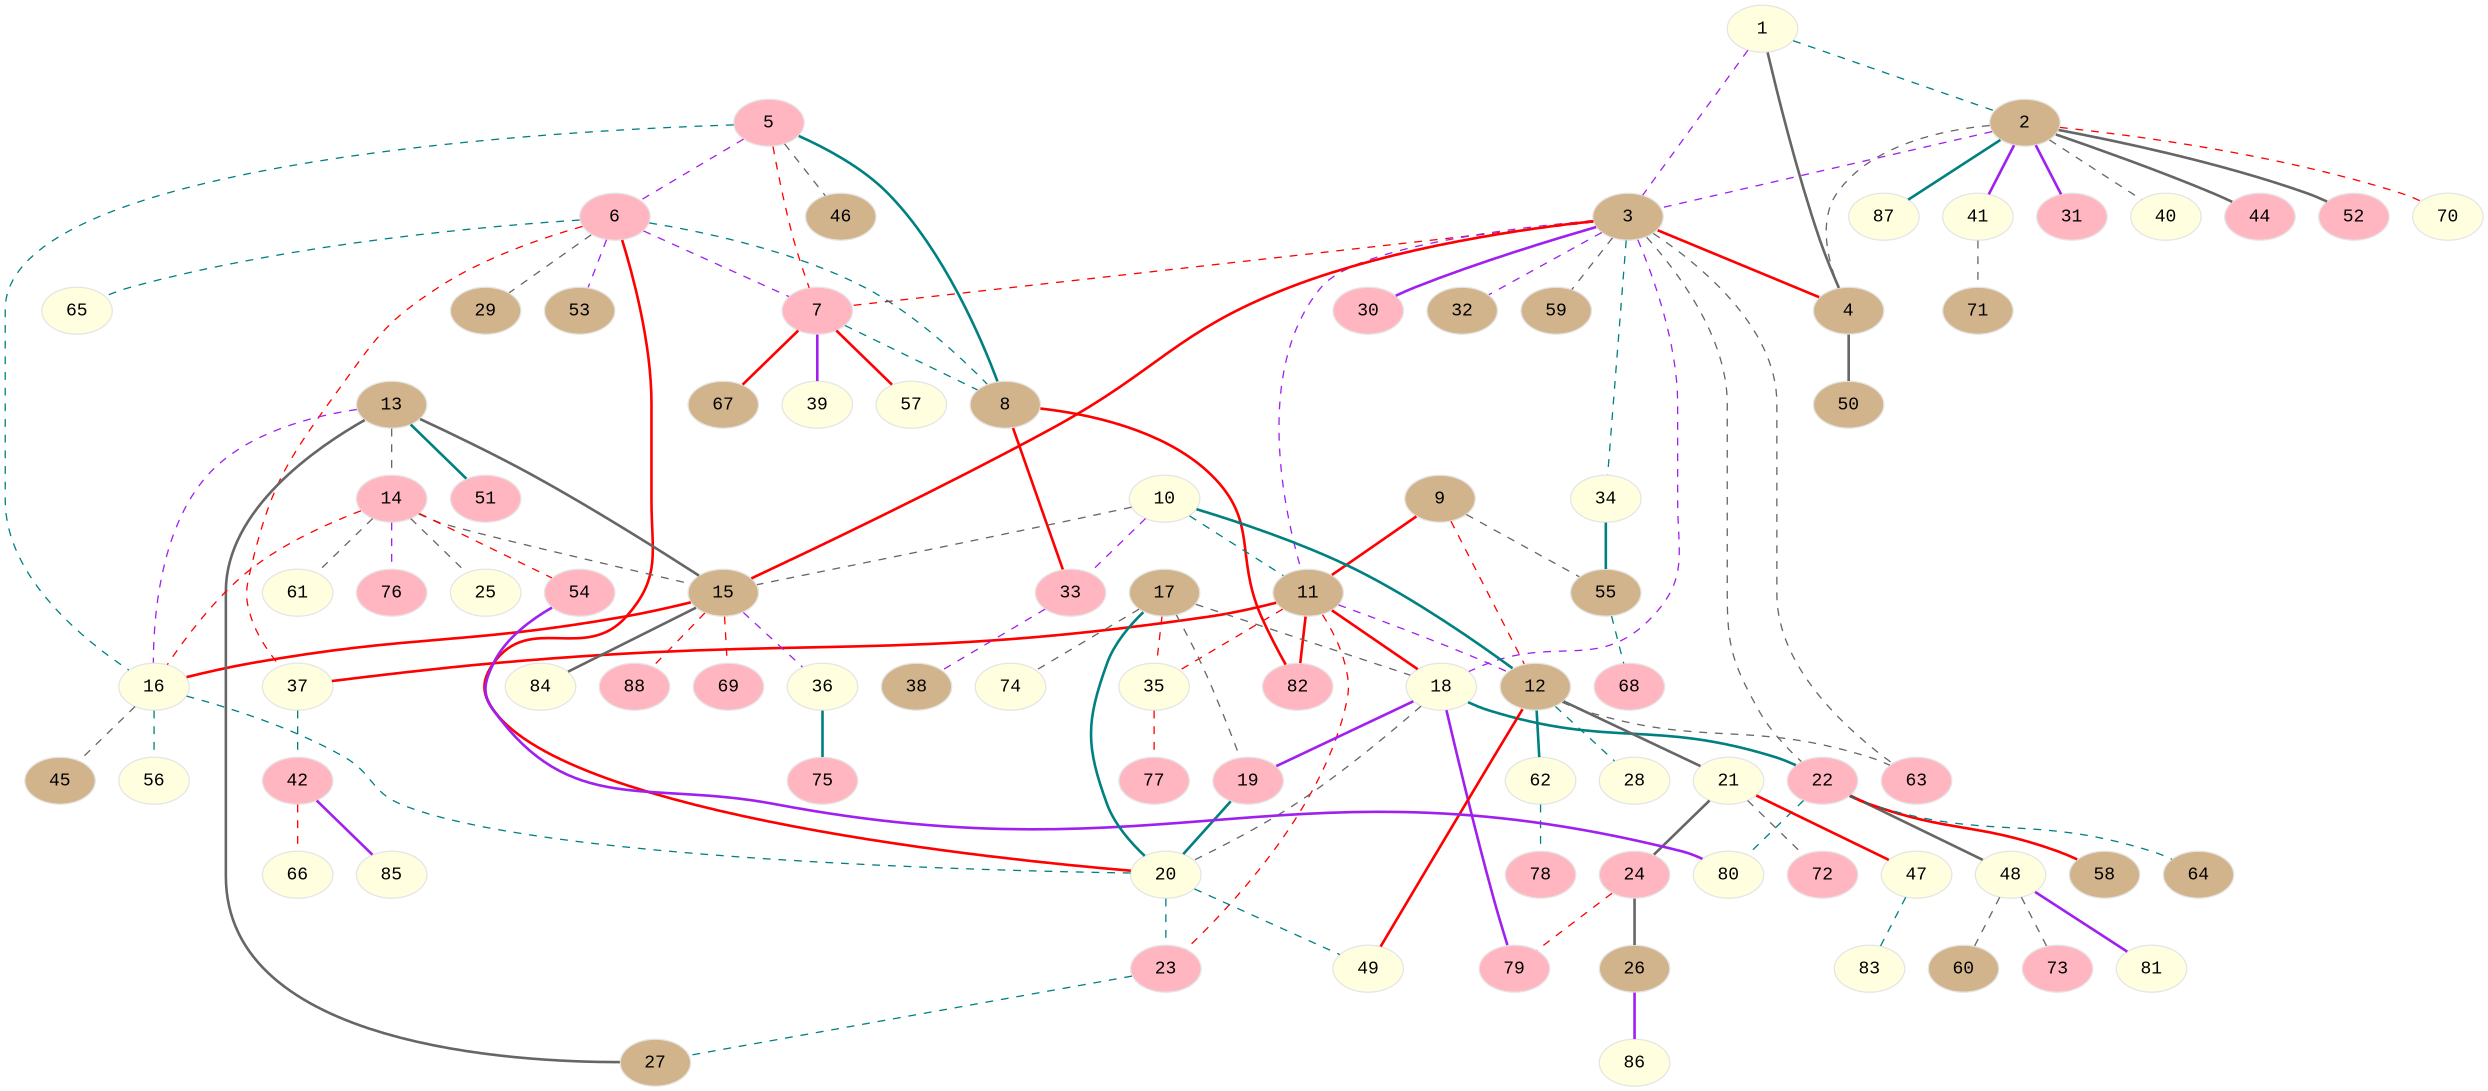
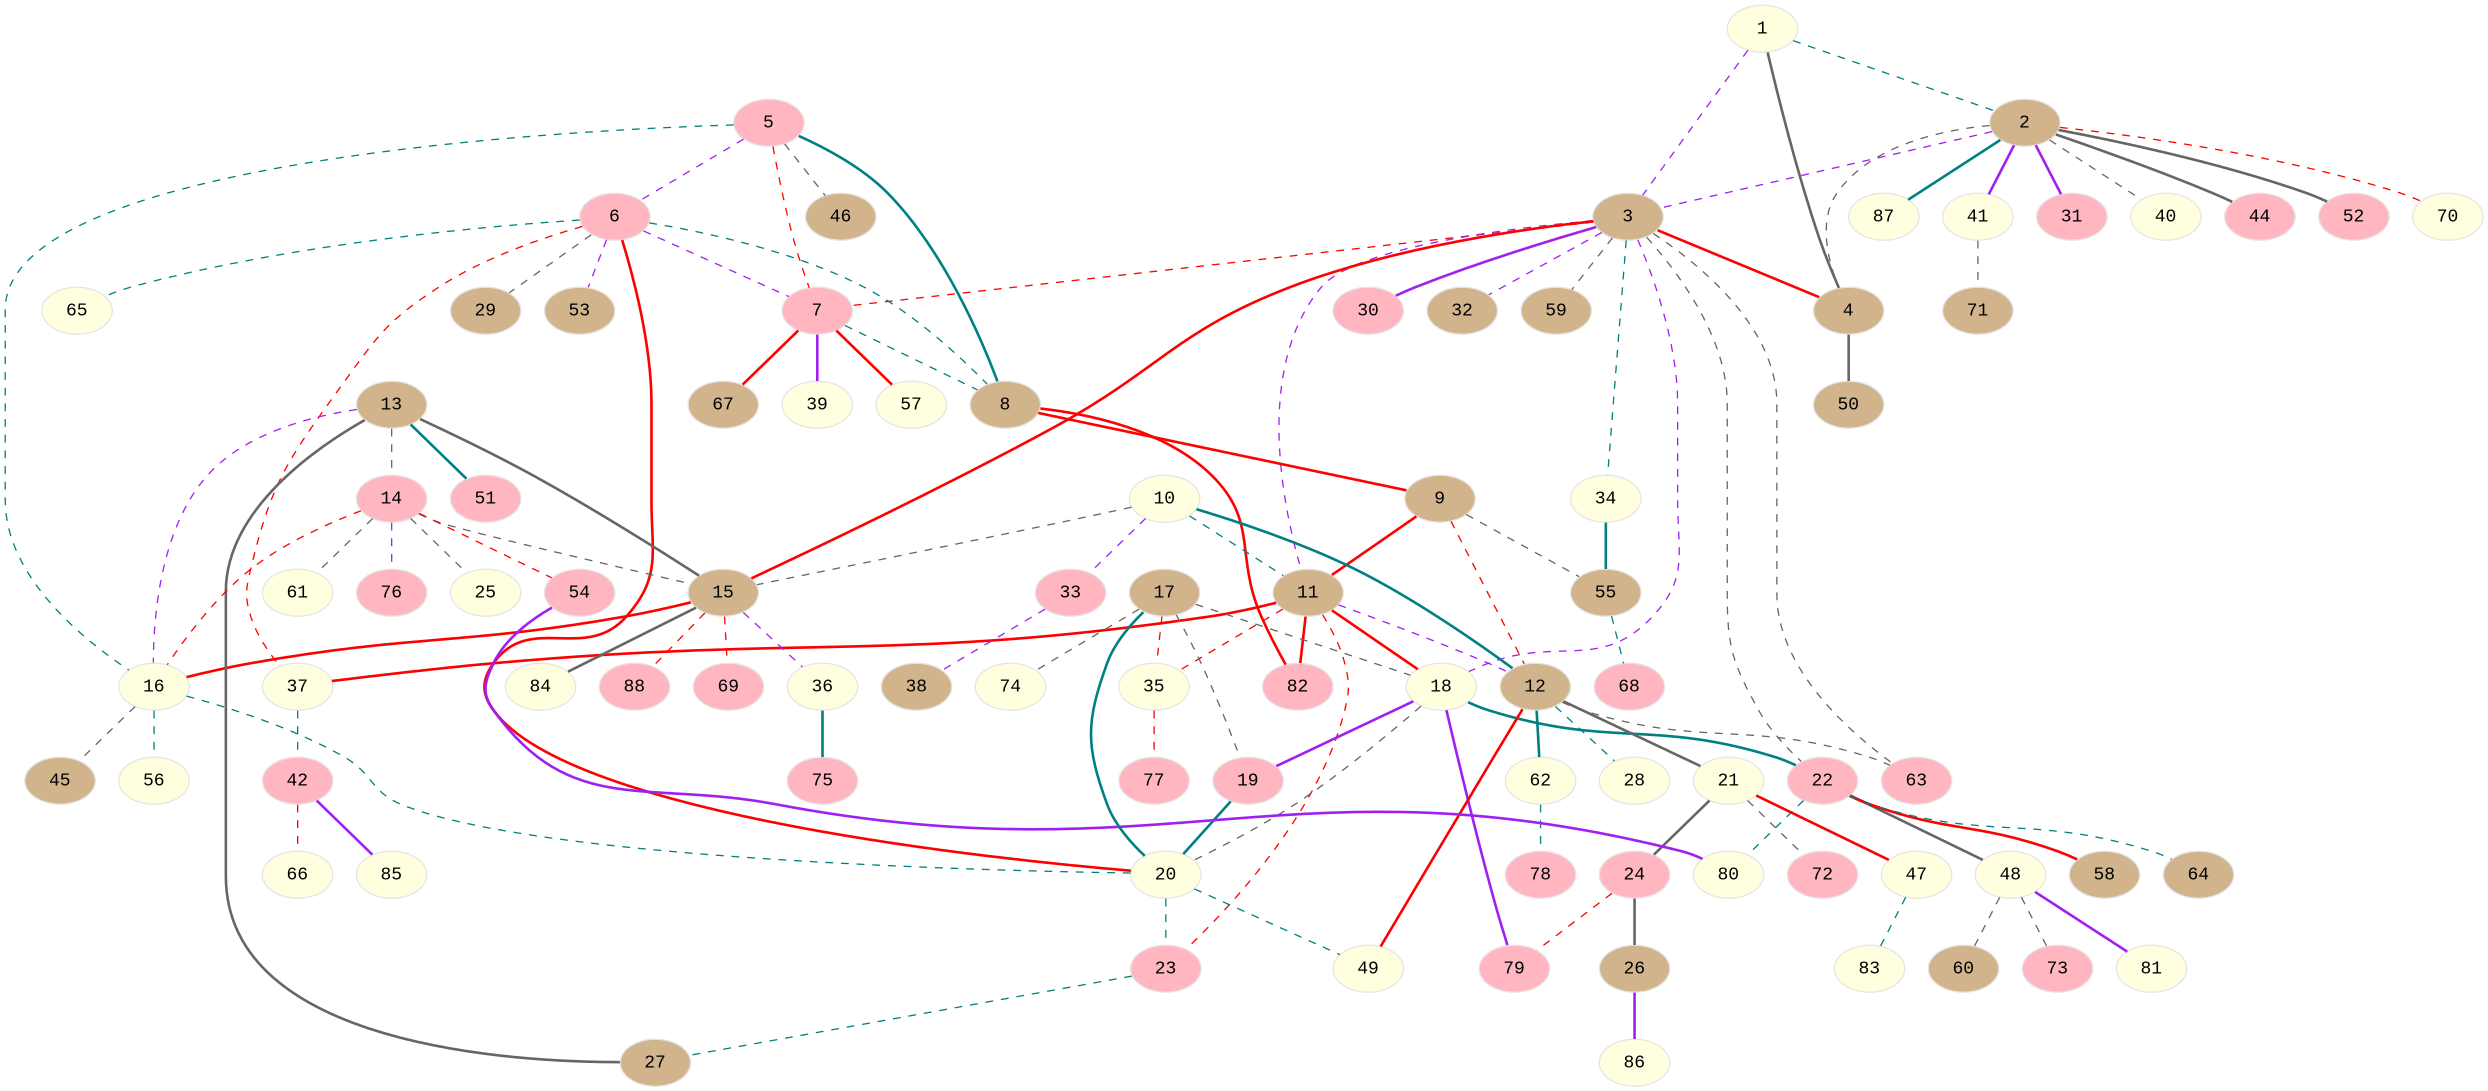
  graph {
    fontname="Liberation Mono"
    node [color=gray90 fillcolor=lightyellow fontname="Liberation Mono" style=filled]
    edge [color=gray40 fontname="Liberation Mono" style=dashed]
    2 [fillcolor=tan]
    1
    3 [fillcolor=tan]
    4 [fillcolor=tan]
    31 [fillcolor=lightpink]
    40
    41
    44 [fillcolor=lightpink]
    52 [fillcolor=lightpink]
    70
    87
    7 [fillcolor=lightpink]
    11 [fillcolor=tan]
    15 [fillcolor=tan]
    18
    22 [fillcolor=lightpink]
    30 [fillcolor=lightpink]
    32 [fillcolor=tan]
    34
    59 [fillcolor=tan]
    63 [fillcolor=lightpink]
    50 [fillcolor=tan]
    71 [fillcolor=tan]
    8 [fillcolor=tan]
    39
    57
    67 [fillcolor=tan]
    37
    82 [fillcolor=lightpink]
    12 [fillcolor=tan]
    23 [fillcolor=lightpink]
    35
    16
    36
    69 [fillcolor=lightpink]
    84
    88 [fillcolor=lightpink]
    20
    19 [fillcolor=lightpink]
    79 [fillcolor=lightpink]
    48
    58 [fillcolor=tan]
    64 [fillcolor=tan]
    80
    55 [fillcolor=tan]
    5 [fillcolor=lightpink]
    6 [fillcolor=lightpink]
    46 [fillcolor=tan]
    29 [fillcolor=tan]
    53 [fillcolor=tan]
    65
    9 [fillcolor=tan]
    45 [fillcolor=tan]
    56
    49
    42 [fillcolor=lightpink]
    10
    33 [fillcolor=lightpink]
    21
    28
    62
    38 [fillcolor=tan]
    27 [fillcolor=tan]
    77 [fillcolor=lightpink]
    24 [fillcolor=lightpink]
    47
    72 [fillcolor=lightpink]
    78 [fillcolor=lightpink]
    13 [fillcolor=tan]
    14 [fillcolor=lightpink]
    51 [fillcolor=lightpink]
    25
    54 [fillcolor=lightpink]
    61
    76 [fillcolor=lightpink]
    75 [fillcolor=lightpink]
    17 [fillcolor=tan]
    74
    26 [fillcolor=tan]
    83
    60 [fillcolor=tan]
    73 [fillcolor=lightpink]
    81
    86
    68 [fillcolor=lightpink]
    66
    85
    2 -- 3 [color=purple]
    2 -- 4
    2 -- 31 [color=purple style=bold]
    2 -- 40
    2 -- 41 [color=purple style=bold]
    2 -- 44 [style=bold]
    2 -- 52 [style=bold]
    2 -- 70 [color=red]
    2 -- 87 [color=teal style=bold]
    1 -- 2 [color=teal]
    1 -- 3 [color=purple]
    1 -- 4 [style=bold]
    3 -- 4 [color=red style=bold]
    3 -- 7 [color=red]
    3 -- 11 [color=purple]
    3 -- 15 [color=red style=bold]
    3 -- 18 [color=purple]
    3 -- 22
    3 -- 30 [color=purple style=bold]
    3 -- 32 [color=purple]
    3 -- 34 [color=teal]
    3 -- 59
    3 -- 63
    4 -- 50 [style=bold]
    41 -- 71
    7 -- 8 [color=teal]
    7 -- 39 [color=purple style=bold]
    7 -- 57 [color=red style=bold]
    7 -- 67 [color=red style=bold]
    11 -- 18 [color=red style=bold]
    11 -- 37 [color=red style=bold]
    11 -- 82 [color=red style=bold]
    11 -- 12 [color=purple]
    11 -- 23 [color=red]
    11 -- 35 [color=red]
    15 -- 16 [color=red style=bold]
    15 -- 36 [color=purple]
    15 -- 69 [color=red]
    15 -- 84 [style=bold]
    15 -- 88 [color=red]
    18 -- 22 [color=teal style=bold]
    18 -- 20
    18 -- 19 [color=purple style=bold]
    18 -- 79 [color=purple style=bold]
    22 -- 48 [style=bold]
    22 -- 58 [color=red style=bold]
    22 -- 64 [color=teal]
    22 -- 80 [color=teal]
    34 -- 55 [color=teal style=bold]
    8 -- 82 [color=red style=bold]
-   8 -- 33 [color=red style=bold]
+   8 -- 9 [color=red style=bold]
    37 -- 42 [color=teal]
    12 -- 63
    12 -- 49 [color=red style=bold]
    12 -- 21 [style=bold]
    12 -- 28 [color=teal]
    12 -- 62 [color=teal style=bold]
    23 -- 27 [color=teal]
    35 -- 77 [color=red]
    16 -- 20 [color=teal]
    16 -- 45
    16 -- 56 [color=teal]
    36 -- 75 [color=teal style=bold]
    20 -- 23 [color=teal]
    20 -- 49 [color=teal]
    19 -- 20 [color=teal style=bold]
    48 -- 60
    48 -- 73
    48 -- 81 [color=purple style=bold]
    55 -- 68 [color=teal]
    5 -- 7 [color=red]
    5 -- 8 [color=teal style=bold]
    5 -- 16 [color=teal]
    5 -- 6 [color=purple]
    5 -- 46
    6 -- 7 [color=purple]
    6 -- 8 [color=teal]
    6 -- 37 [color=red]
    6 -- 20 [color=red style=bold]
    6 -- 29
    6 -- 53 [color=purple]
    6 -- 65 [color=teal]
    9 -- 11 [color=red style=bold]
    9 -- 12 [color=red]
    9 -- 55
    42 -- 66 [color=red]
    42 -- 85 [color=purple style=bold]
    10 -- 11 [color=teal]
    10 -- 15
    10 -- 12 [color=teal style=bold]
    10 -- 33 [color=purple]
    33 -- 38 [color=purple]
    21 -- 24 [style=bold]
    21 -- 47 [color=red style=bold]
    21 -- 72
    62 -- 78 [color=teal]
    24 -- 79 [color=red]
    24 -- 26 [style=bold]
    47 -- 83 [color=teal]
    13 -- 15 [style=bold]
    13 -- 16 [color=purple]
    13 -- 27 [style=bold]
    13 -- 14
    13 -- 51 [color=teal style=bold]
    14 -- 15
    14 -- 16 [color=red]
    14 -- 25
    14 -- 54 [color=red]
    14 -- 61
    14 -- 76 [color=purple]
    54 -- 80 [color=purple style=bold]
    17 -- 18
    17 -- 35 [color=red]
    17 -- 20 [color=teal style=bold]
    17 -- 19
    17 -- 74
    26 -- 86 [color=purple style=bold]
  }
